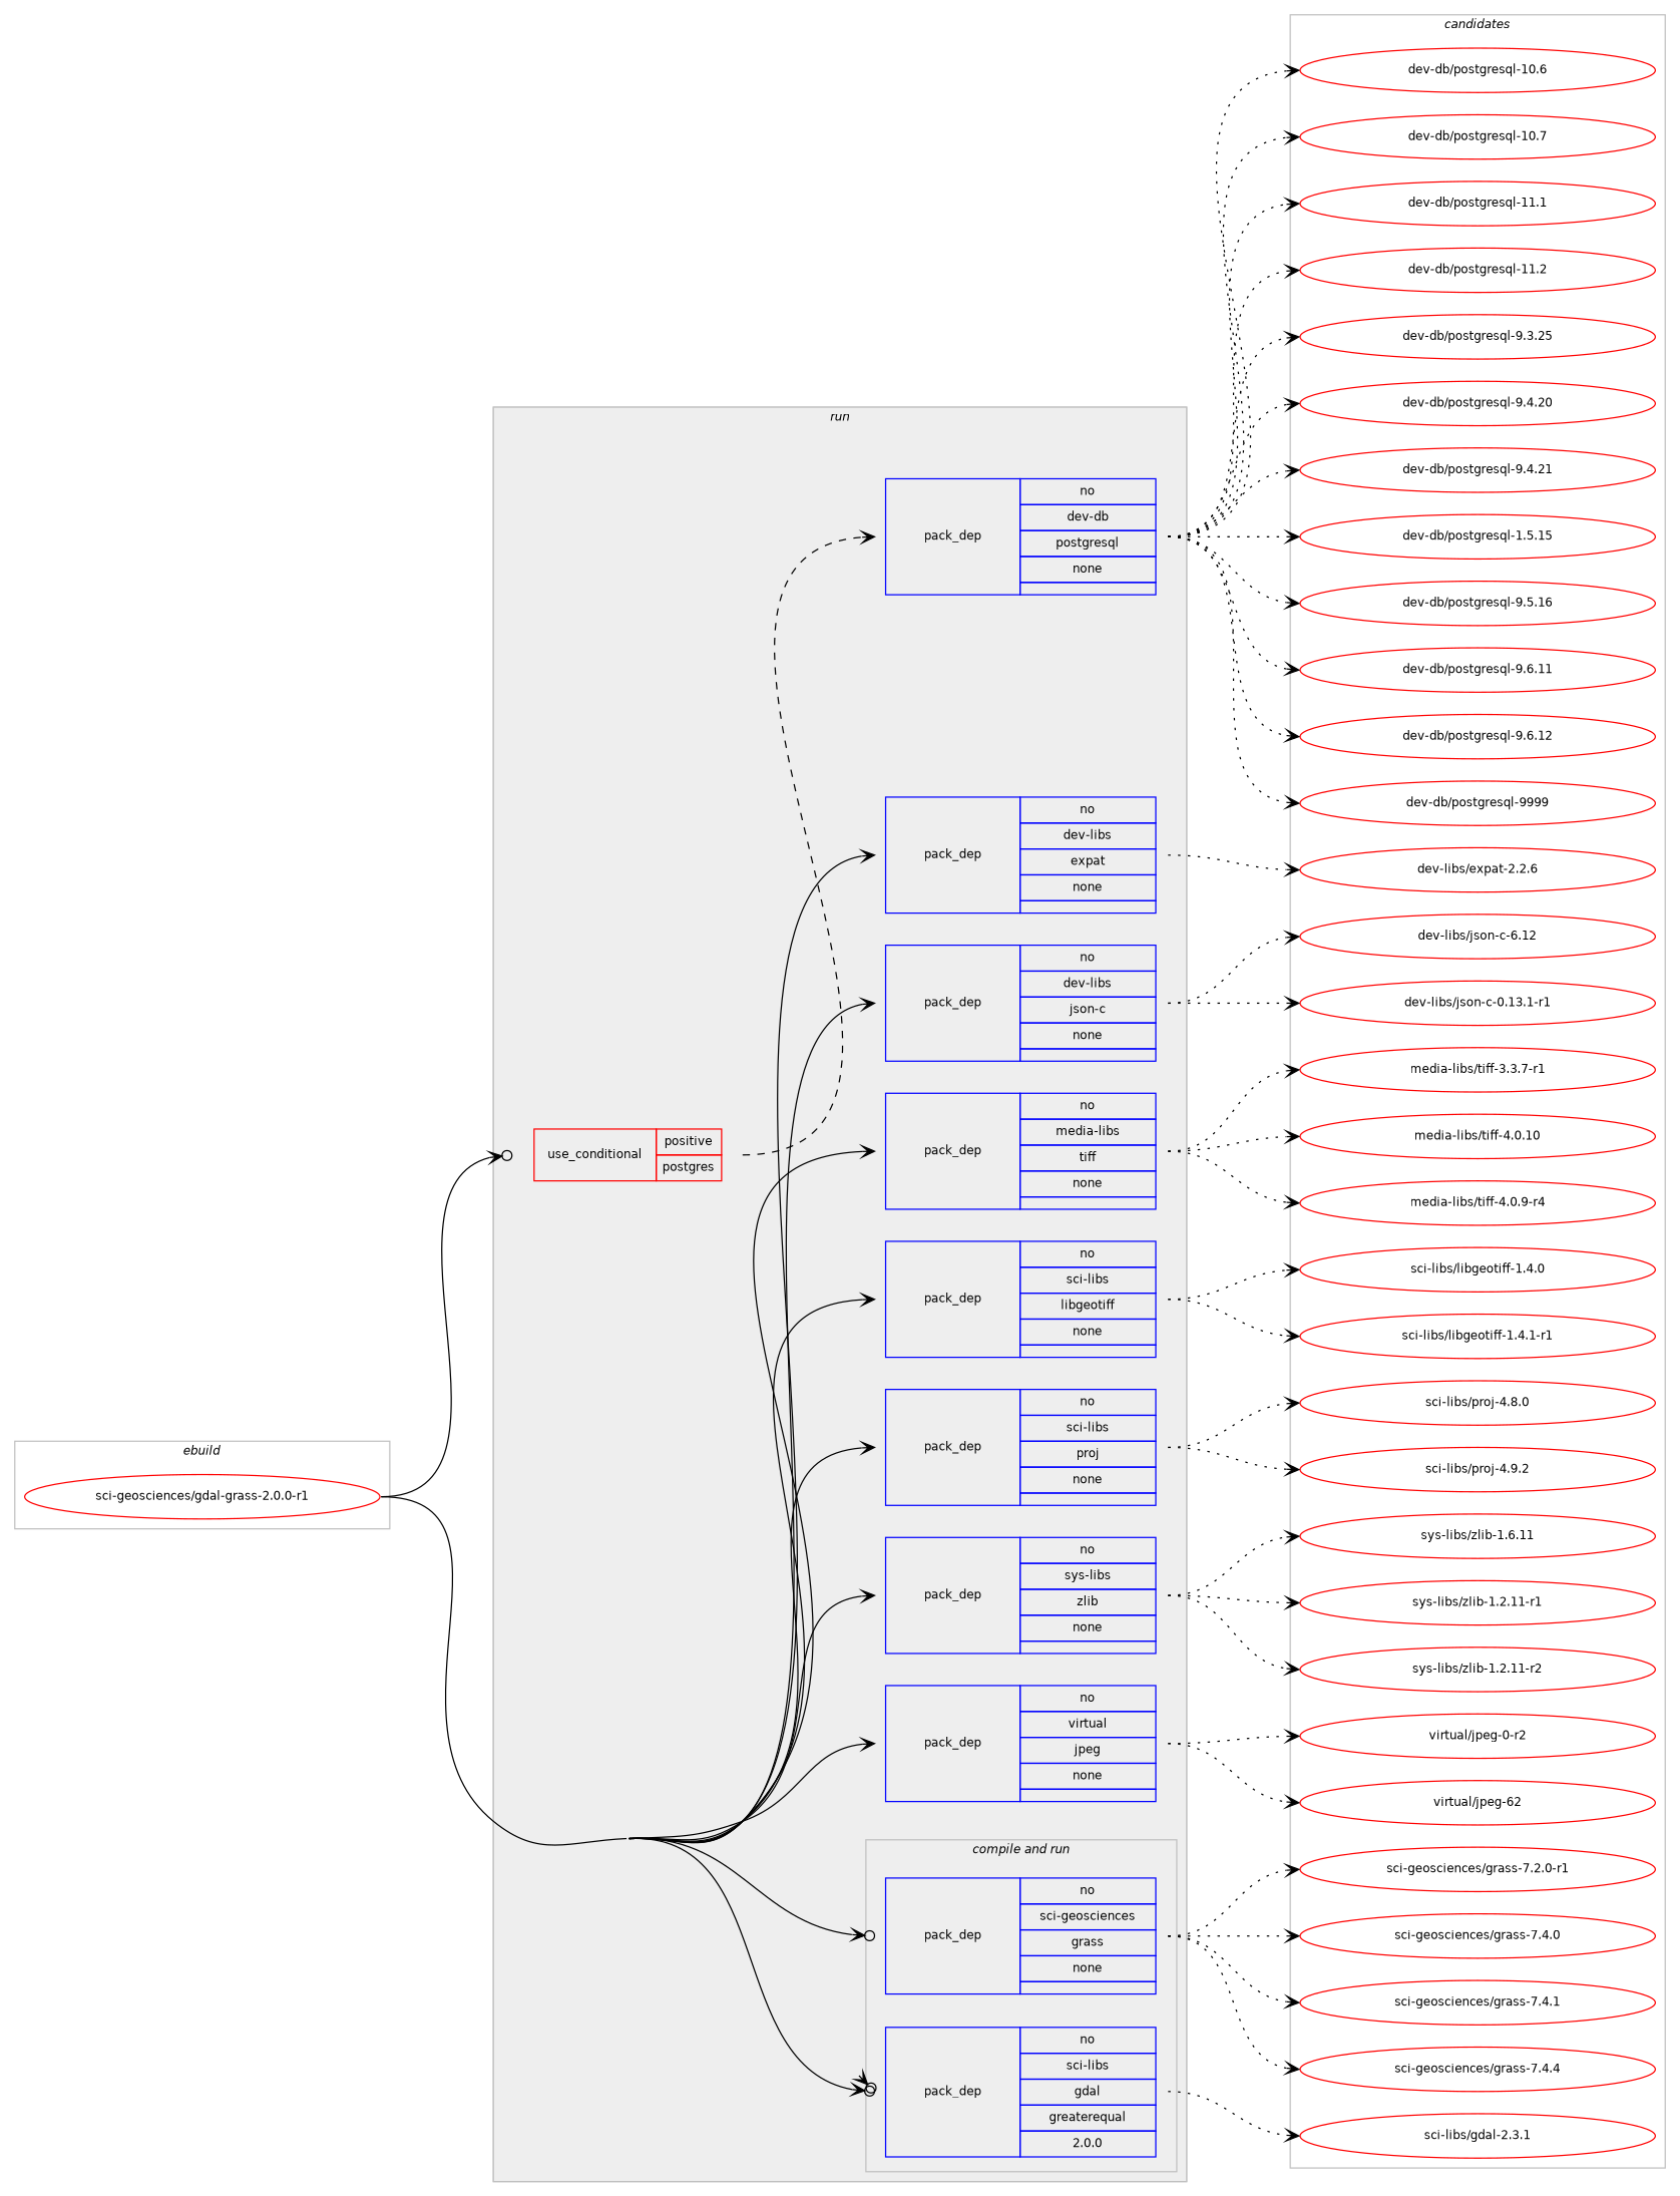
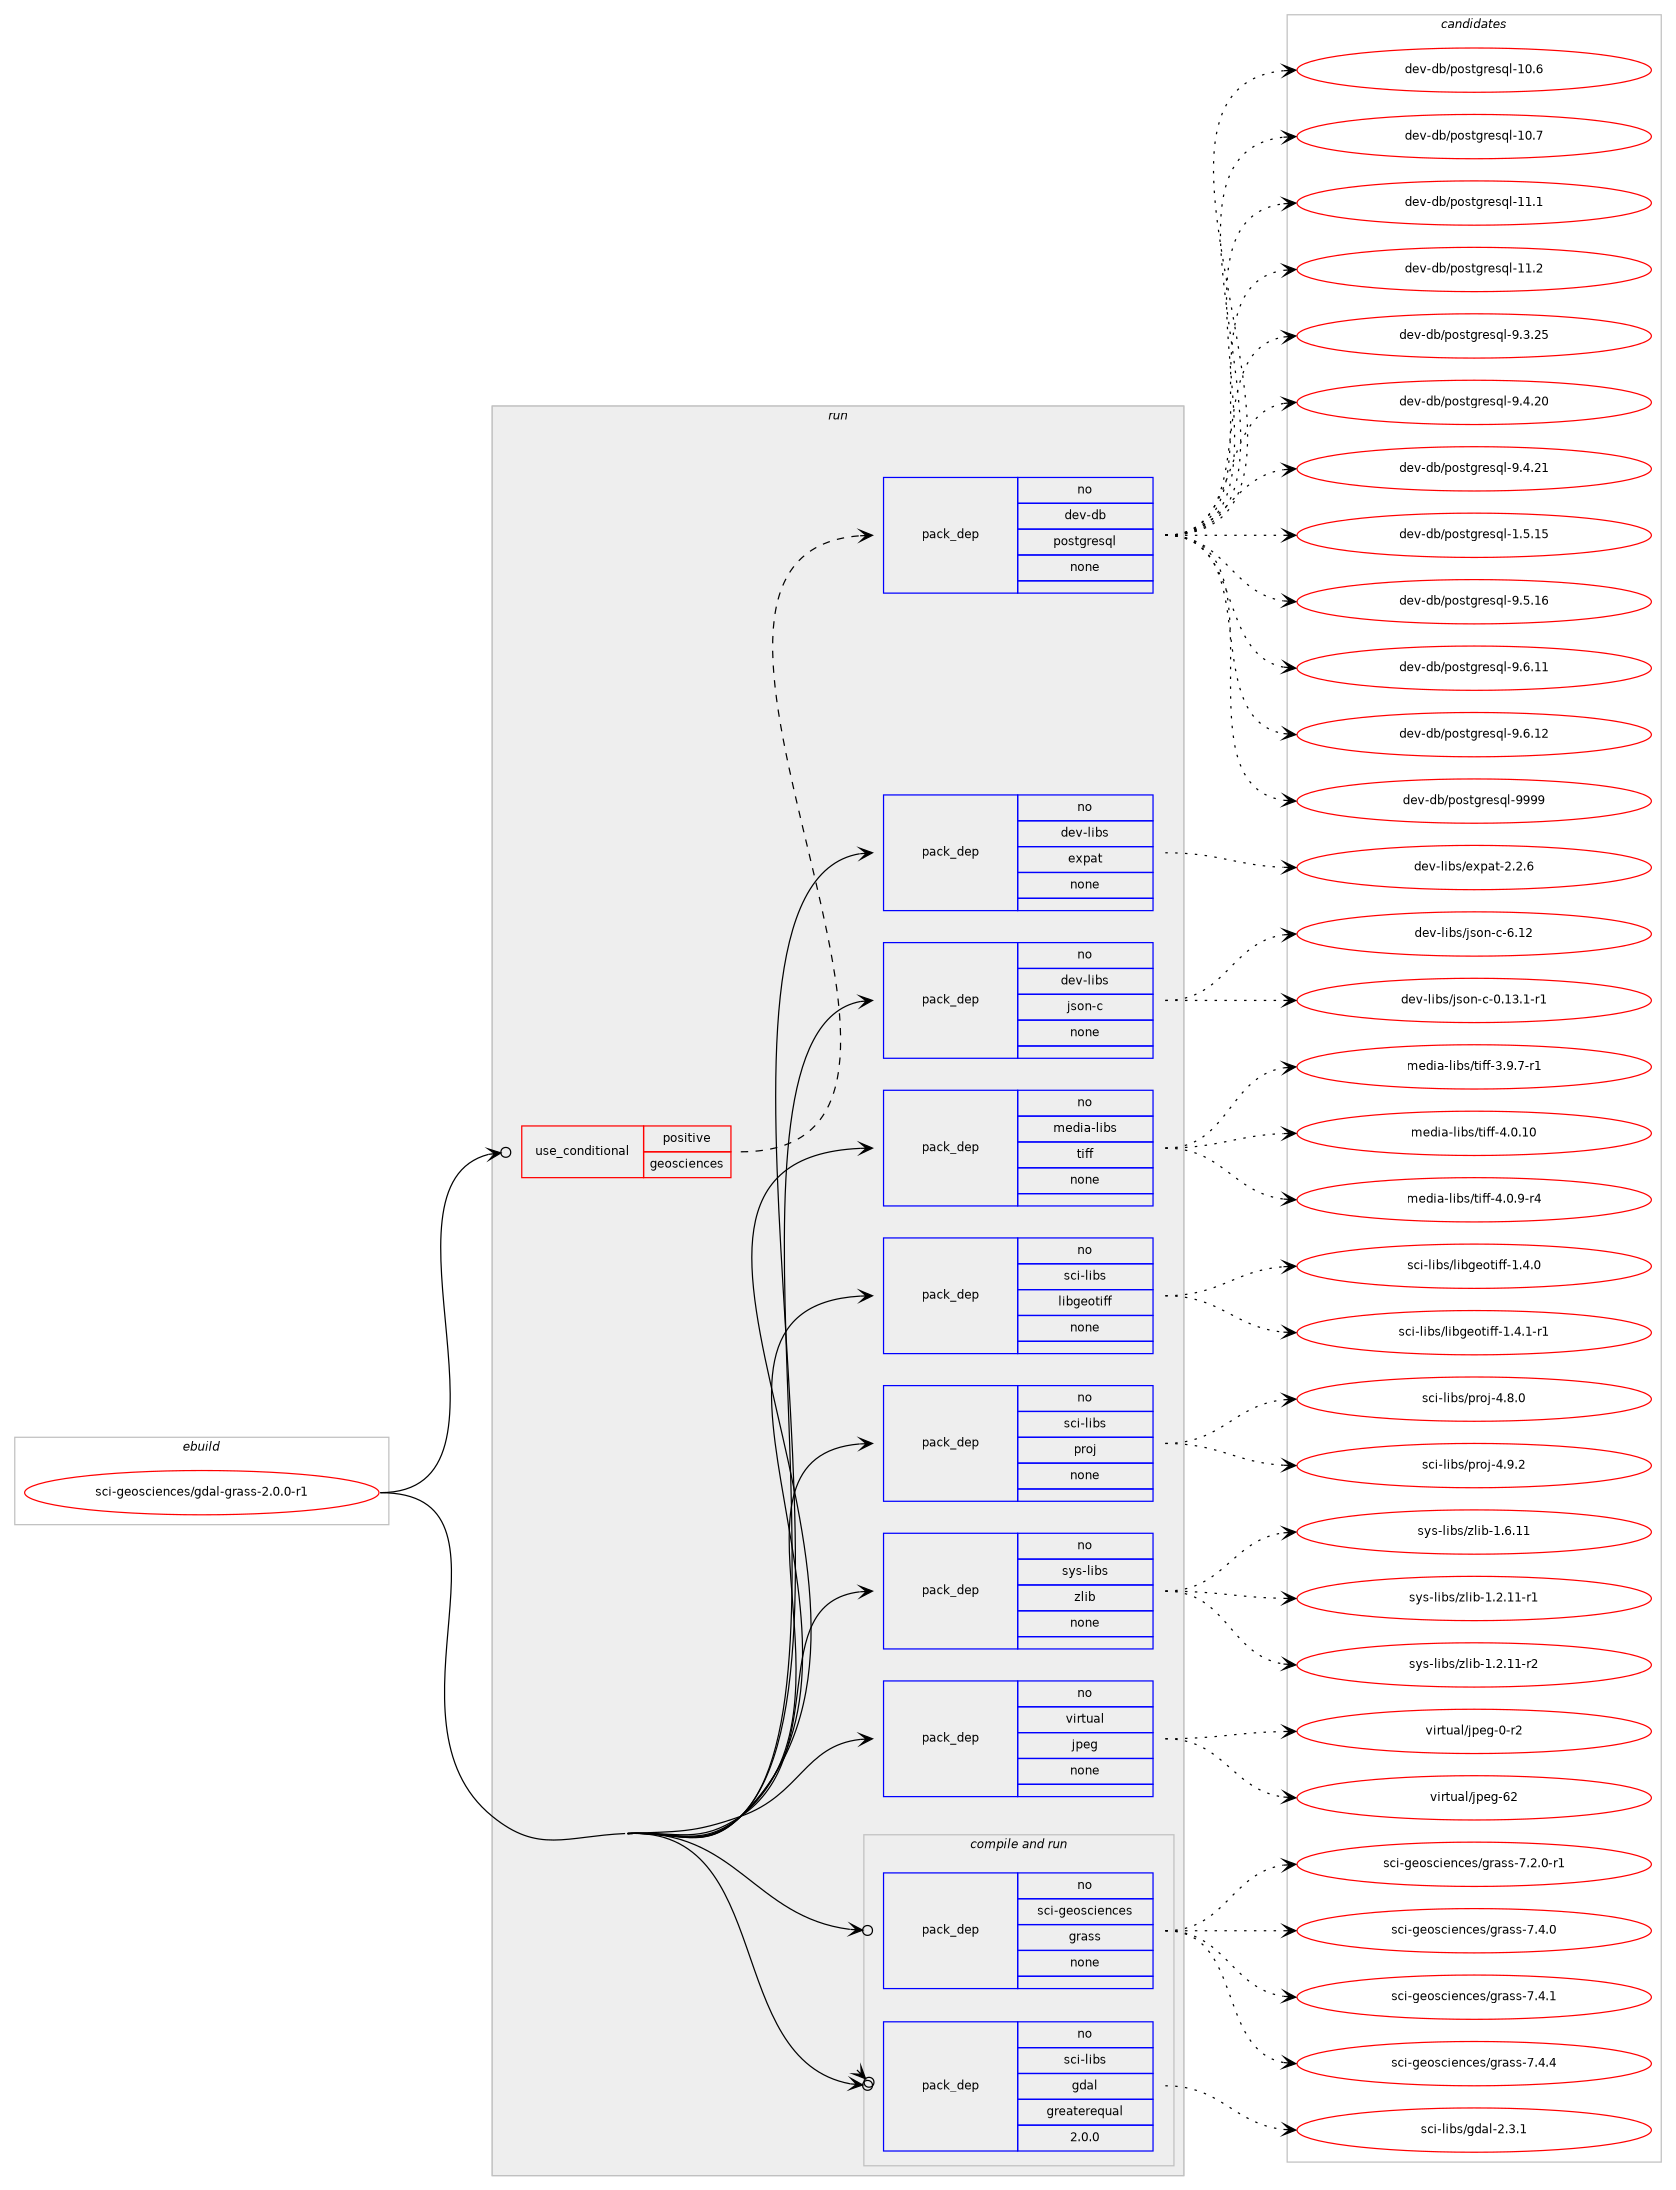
  digraph {
    compound=true
    concentrate=true
    fontname=Helvetica
    fontsize=10
    newrank=true
    rankdir=LR
    ranksep=1.5
    node [color=red fontname=Helvetica fontsize=10]
    edge [arrowhead=vee headport=w style=dotted tailport=e weight=100]
    n1 [label="sci-geosciences/gdal-grass-2.0.0-r1" width=4]
    n2 [color=blue label=<<TABLE BORDER="0" CELLBORDER="1" CELLSPACING="0" CELLPADDING="4" WIDTH="220"><TR><TD ROWSPAN="6" CELLPADDING="30">pack_dep</TD></TR><TR><TD WIDTH="110">no</TD></TR><TR><TD>dev-db</TD></TR><TR><TD>postgresql</TD></TR><TR><TD>none</TD></TR><TR><TD></TD></TR></TABLE>> shape=none]
-   n3 [label=<<TABLE BORDER="0" CELLBORDER="1" CELLSPACING="0" CELLPADDING="4"><TR><TD ROWSPAN="3" CELLPADDING="10">use_conditional</TD></TR><TR><TD>positive</TD></TR><TR><TD>postgres</TD></TR></TABLE>> shape=none]
+   n3 [label=<<TABLE BORDER="0" CELLBORDER="1" CELLSPACING="0" CELLPADDING="4"><TR><TD ROWSPAN="3" CELLPADDING="10">use_conditional</TD></TR><TR><TD>positive</TD></TR><TR><TD>geosciences</TD></TR></TABLE>> shape=none]
    n4 [color=blue label=<<TABLE BORDER="0" CELLBORDER="1" CELLSPACING="0" CELLPADDING="4" WIDTH="220"><TR><TD ROWSPAN="6" CELLPADDING="30">pack_dep</TD></TR><TR><TD WIDTH="110">no</TD></TR><TR><TD>dev-libs</TD></TR><TR><TD>expat</TD></TR><TR><TD>none</TD></TR><TR><TD></TD></TR></TABLE>> shape=none]
    n5 [color=blue label=<<TABLE BORDER="0" CELLBORDER="1" CELLSPACING="0" CELLPADDING="4" WIDTH="220"><TR><TD ROWSPAN="6" CELLPADDING="30">pack_dep</TD></TR><TR><TD WIDTH="110">no</TD></TR><TR><TD>dev-libs</TD></TR><TR><TD>json-c</TD></TR><TR><TD>none</TD></TR><TR><TD></TD></TR></TABLE>> shape=none]
    n6 [color=blue label=<<TABLE BORDER="0" CELLBORDER="1" CELLSPACING="0" CELLPADDING="4" WIDTH="220"><TR><TD ROWSPAN="6" CELLPADDING="30">pack_dep</TD></TR><TR><TD WIDTH="110">no</TD></TR><TR><TD>media-libs</TD></TR><TR><TD>tiff</TD></TR><TR><TD>none</TD></TR><TR><TD></TD></TR></TABLE>> shape=none]
    n7 [color=blue label=<<TABLE BORDER="0" CELLBORDER="1" CELLSPACING="0" CELLPADDING="4" WIDTH="220"><TR><TD ROWSPAN="6" CELLPADDING="30">pack_dep</TD></TR><TR><TD WIDTH="110">no</TD></TR><TR><TD>sci-libs</TD></TR><TR><TD>libgeotiff</TD></TR><TR><TD>none</TD></TR><TR><TD></TD></TR></TABLE>> shape=none]
    n8 [color=blue label=<<TABLE BORDER="0" CELLBORDER="1" CELLSPACING="0" CELLPADDING="4" WIDTH="220"><TR><TD ROWSPAN="6" CELLPADDING="30">pack_dep</TD></TR><TR><TD WIDTH="110">no</TD></TR><TR><TD>sci-libs</TD></TR><TR><TD>proj</TD></TR><TR><TD>none</TD></TR><TR><TD></TD></TR></TABLE>> shape=none]
    n9 [color=blue label=<<TABLE BORDER="0" CELLBORDER="1" CELLSPACING="0" CELLPADDING="4" WIDTH="220"><TR><TD ROWSPAN="6" CELLPADDING="30">pack_dep</TD></TR><TR><TD WIDTH="110">no</TD></TR><TR><TD>sys-libs</TD></TR><TR><TD>zlib</TD></TR><TR><TD>none</TD></TR><TR><TD></TD></TR></TABLE>> shape=none]
    n10 [color=blue label=<<TABLE BORDER="0" CELLBORDER="1" CELLSPACING="0" CELLPADDING="4" WIDTH="220"><TR><TD ROWSPAN="6" CELLPADDING="30">pack_dep</TD></TR><TR><TD WIDTH="110">no</TD></TR><TR><TD>virtual</TD></TR><TR><TD>jpeg</TD></TR><TR><TD>none</TD></TR><TR><TD></TD></TR></TABLE>> shape=none]
    n11 [color=blue label=<<TABLE BORDER="0" CELLBORDER="1" CELLSPACING="0" CELLPADDING="4" WIDTH="220"><TR><TD ROWSPAN="6" CELLPADDING="30">pack_dep</TD></TR><TR><TD WIDTH="110">no</TD></TR><TR><TD>sci-geosciences</TD></TR><TR><TD>grass</TD></TR><TR><TD>none</TD></TR><TR><TD></TD></TR></TABLE>> shape=none]
    n12 [color=blue label=<<TABLE BORDER="0" CELLBORDER="1" CELLSPACING="0" CELLPADDING="4" WIDTH="220"><TR><TD ROWSPAN="6" CELLPADDING="30">pack_dep</TD></TR><TR><TD WIDTH="110">no</TD></TR><TR><TD>sci-libs</TD></TR><TR><TD>gdal</TD></TR><TR><TD>greaterequal</TD></TR><TR><TD>2.0.0</TD></TR></TABLE>> shape=none]
    n13 [label="dev-db/postgresql-10.6" width=4]
    n14 [label="dev-db/postgresql-10.7" width=4]
    n15 [label="dev-db/postgresql-11.1" width=4]
    n16 [label="dev-db/postgresql-11.2" width=4]
    n17 [label="dev-db/postgresql-9.3.25" width=4]
    n18 [label="dev-db/postgresql-9.4.20" width=4]
    n19 [label="dev-db/postgresql-9.4.21" width=4]
    n20 [label="dev-db/postgresql-1.5.15" width=4]
    n21 [label="dev-db/postgresql-9.5.16" width=4]
    n22 [label="dev-db/postgresql-9.6.11" width=4]
    n23 [label="dev-db/postgresql-9.6.12" width=4]
    n24 [label="dev-db/postgresql-9999" width=4]
    n25 [label="dev-libs/expat-2.2.6" width=4]
    n26 [label="dev-libs/json-c-6.12" width=4]
    n27 [label="dev-libs/json-c-0.13.1-r1" width=4]
-   n28 [label="media-libs/tiff-3.3.7-r1" width=4]
+   n28 [label="media-libs/tiff-3.9.7-r1" width=4]
    n29 [label="media-libs/tiff-4.0.10" width=4]
    n30 [label="media-libs/tiff-4.0.9-r4" width=4]
    n31 [label="sci-libs/libgeotiff-1.4.0" width=4]
    n32 [label="sci-libs/libgeotiff-1.4.1-r1" width=4]
    n33 [label="sci-libs/proj-4.8.0" width=4]
    n34 [label="sci-libs/proj-4.9.2" width=4]
    n35 [label="sys-libs/zlib-1.6.11" width=4]
    n36 [label="sys-libs/zlib-1.2.11-r1" width=4]
    n37 [label="sys-libs/zlib-1.2.11-r2" width=4]
    n38 [label="virtual/jpeg-0-r2" width=4]
    n39 [label="virtual/jpeg-62" width=4]
    n40 [label="sci-geosciences/grass-7.2.0-r1" width=4]
    n41 [label="sci-geosciences/grass-7.4.0" width=4]
    n42 [label="sci-geosciences/grass-7.4.1" width=4]
    n43 [label="sci-geosciences/grass-7.4.4" width=4]
    n44 [label="sci-libs/gdal-2.3.1" width=4]
    subgraph cluster_1 {
      color=gray
      label=<<i>ebuild</i>>
      rank=same
      n1
    }
    subgraph cluster_2 {
      color=gray
      label=<<i>dependencies</i>>
      subgraph cluster_3 {
        color=gray
        fillcolor="#eeeeee"
        label=<<i>compile</i>>
        style=filled
        subgraph sub_4 {
          color=gray
          fillcolor="#eeeeee"
          label=<<i>compile</i>>
          style=filled
          n3
          subgraph sub_5 {
            color=gray
            fillcolor="#eeeeee"
            label=<<i>compile</i>>
            style=filled
            n2
          }
        }
        subgraph sub_6 {
          color=gray
          fillcolor="#eeeeee"
          label=<<i>compile</i>>
          style=filled
          n4
        }
        subgraph sub_7 {
          color=gray
          fillcolor="#eeeeee"
          label=<<i>compile</i>>
          style=filled
          n5
        }
        subgraph sub_8 {
          color=gray
          fillcolor="#eeeeee"
          label=<<i>compile</i>>
          style=filled
          n6
        }
        subgraph sub_9 {
          color=gray
          fillcolor="#eeeeee"
          label=<<i>compile</i>>
          style=filled
          n7
        }
        subgraph sub_10 {
          color=gray
          fillcolor="#eeeeee"
          label=<<i>compile</i>>
          style=filled
          n8
        }
        subgraph sub_11 {
          color=gray
          fillcolor="#eeeeee"
          label=<<i>compile</i>>
          style=filled
          n9
        }
        subgraph sub_12 {
          color=gray
          fillcolor="#eeeeee"
          label=<<i>compile</i>>
          style=filled
          n10
        }
      }
      subgraph cluster_13 {
        color=gray
        fillcolor="#eeeeee"
        label=<<i>run</i>>
        style=filled
      }
      subgraph cluster_14 {
        color=gray
        fillcolor="#eeeeee"
        label=<<i>compile and run</i>>
        style=filled
        subgraph sub_15 {
          color=gray
          fillcolor="#eeeeee"
          label=<<i>compile and run</i>>
          style=filled
          n11
        }
        subgraph sub_16 {
          color=gray
          fillcolor="#eeeeee"
          label=<<i>compile and run</i>>
          style=filled
          n12
        }
      }
    }
    subgraph cluster_17 {
      color=gray
      label=<<i>candidates</i>>
      rank=same
      subgraph sub_18 {
        color=black
        label=<<i>candidates</i>>
        nodesep=1
        rank=same
        n13
        n14
        n15
        n16
        n17
        n18
        n19
        n20
        n21
        n22
        n23
        n24
      }
      subgraph sub_19 {
        color=black
        label=<<i>candidates</i>>
        nodesep=1
        rank=same
        n25
      }
      subgraph sub_20 {
        color=black
        label=<<i>candidates</i>>
        nodesep=1
        rank=same
        n26
        n27
      }
      subgraph sub_21 {
        color=black
        label=<<i>candidates</i>>
        nodesep=1
        rank=same
        n28
        n29
        n30
      }
      subgraph sub_22 {
        color=black
        label=<<i>candidates</i>>
        nodesep=1
        rank=same
        n31
        n32
      }
      subgraph sub_23 {
        color=black
        label=<<i>candidates</i>>
        nodesep=1
        rank=same
        n33
        n34
      }
      subgraph sub_24 {
        color=black
        label=<<i>candidates</i>>
        nodesep=1
        rank=same
        n35
        n36
        n37
      }
      subgraph sub_25 {
        color=black
        label=<<i>candidates</i>>
        nodesep=1
        rank=same
        n38
        n39
      }
      subgraph sub_26 {
        color=black
        label=<<i>candidates</i>>
        nodesep=1
        rank=same
        n40
        n41
        n42
        n43
      }
      subgraph sub_27 {
        color=black
        label=<<i>candidates</i>>
        nodesep=1
        rank=same
        n44
      }
    }
    n1 -> n3 [arrowhead=odotvee style=solid weight=20]
    n1 -> n4 [style=solid weight=20]
    n1 -> n5 [style=solid weight=20]
    n1 -> n6 [style=solid weight=20]
    n1 -> n7 [style=solid weight=20]
    n1 -> n8 [style=solid weight=20]
    n1 -> n9 [style=solid weight=20]
    n1 -> n10 [style=solid weight=20]
    n1 -> n11 [arrowhead=odotvee style=solid weight=20]
    n1 -> n12 [arrowhead=odotvee style=solid weight=20]
    n2 -> n13
    n2 -> n14
    n2 -> n15
    n2 -> n16
    n2 -> n17
    n2 -> n18
    n2 -> n19
    n2 -> n20
    n2 -> n21
    n2 -> n22
    n2 -> n23
    n2 -> n24
    n3 -> n2 [style=dashed weight=20]
    n4 -> n25
    n5 -> n26
    n5 -> n27
    n6 -> n28
    n6 -> n29
    n6 -> n30
    n7 -> n31
    n7 -> n32
    n8 -> n33
    n8 -> n34
    n9 -> n35
    n9 -> n36
    n9 -> n37
    n10 -> n38
    n10 -> n39
    n11 -> n40
    n11 -> n41
    n11 -> n42
    n11 -> n43
    n12 -> n44
  }
